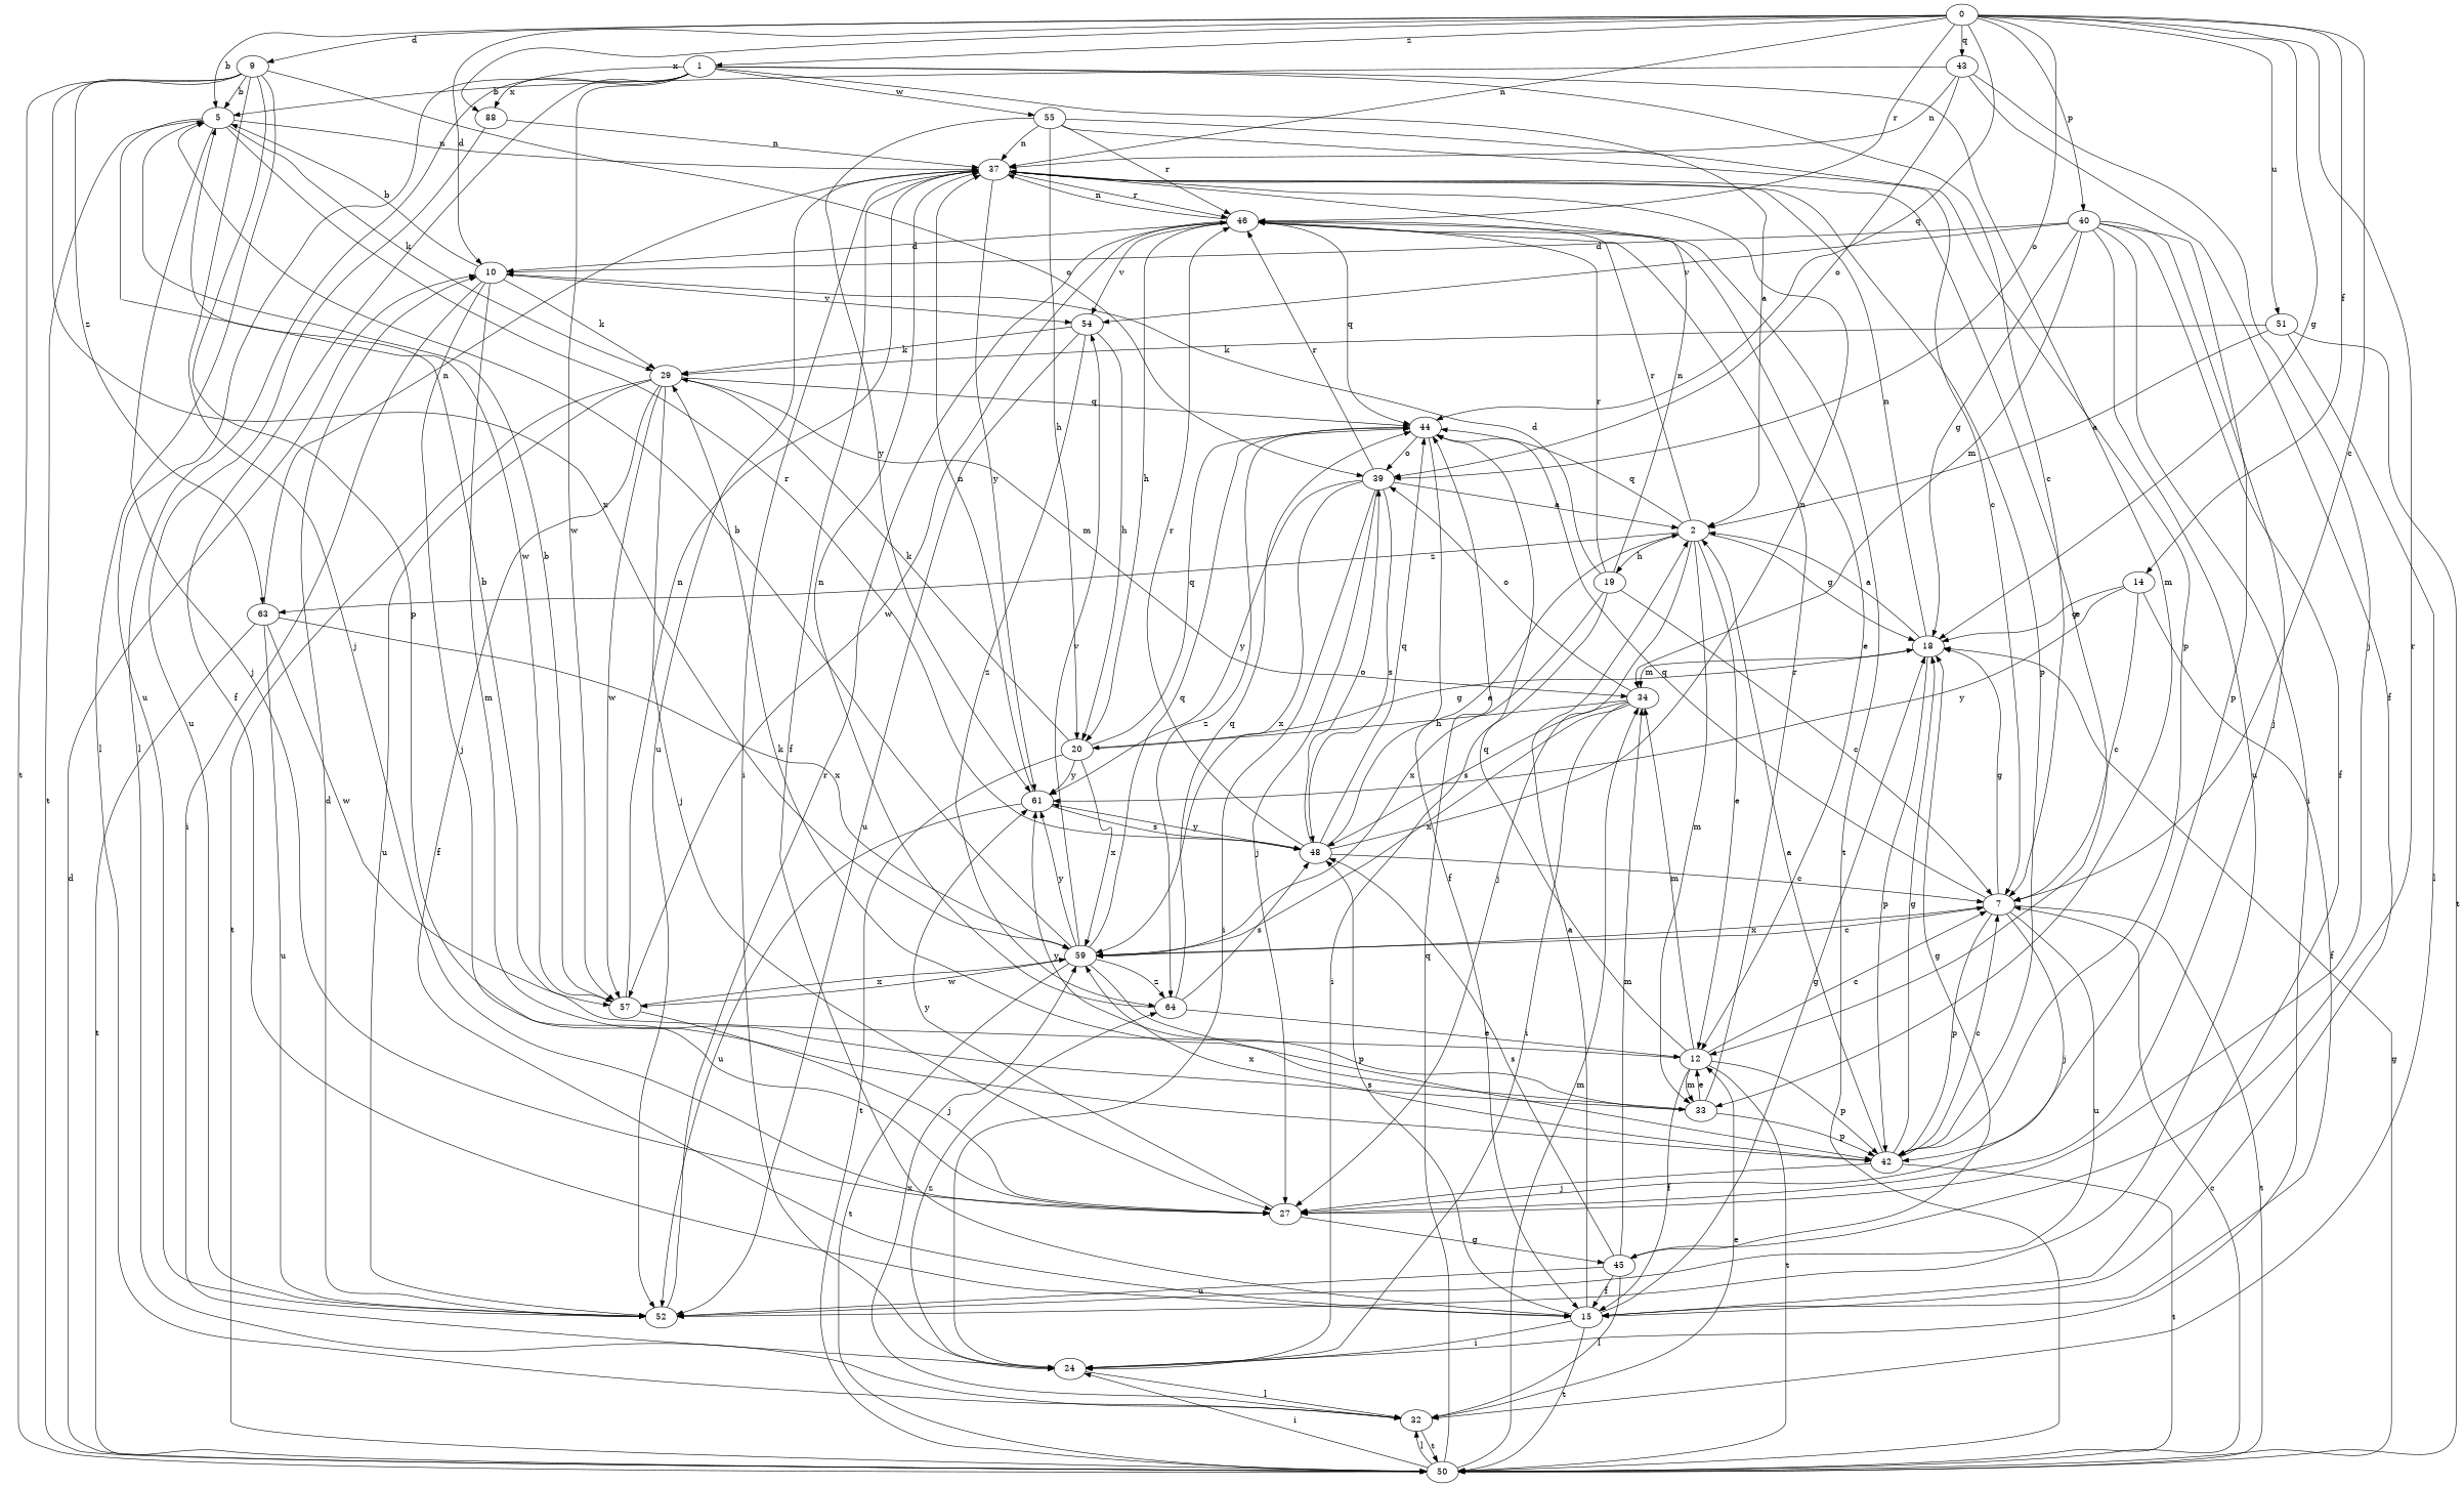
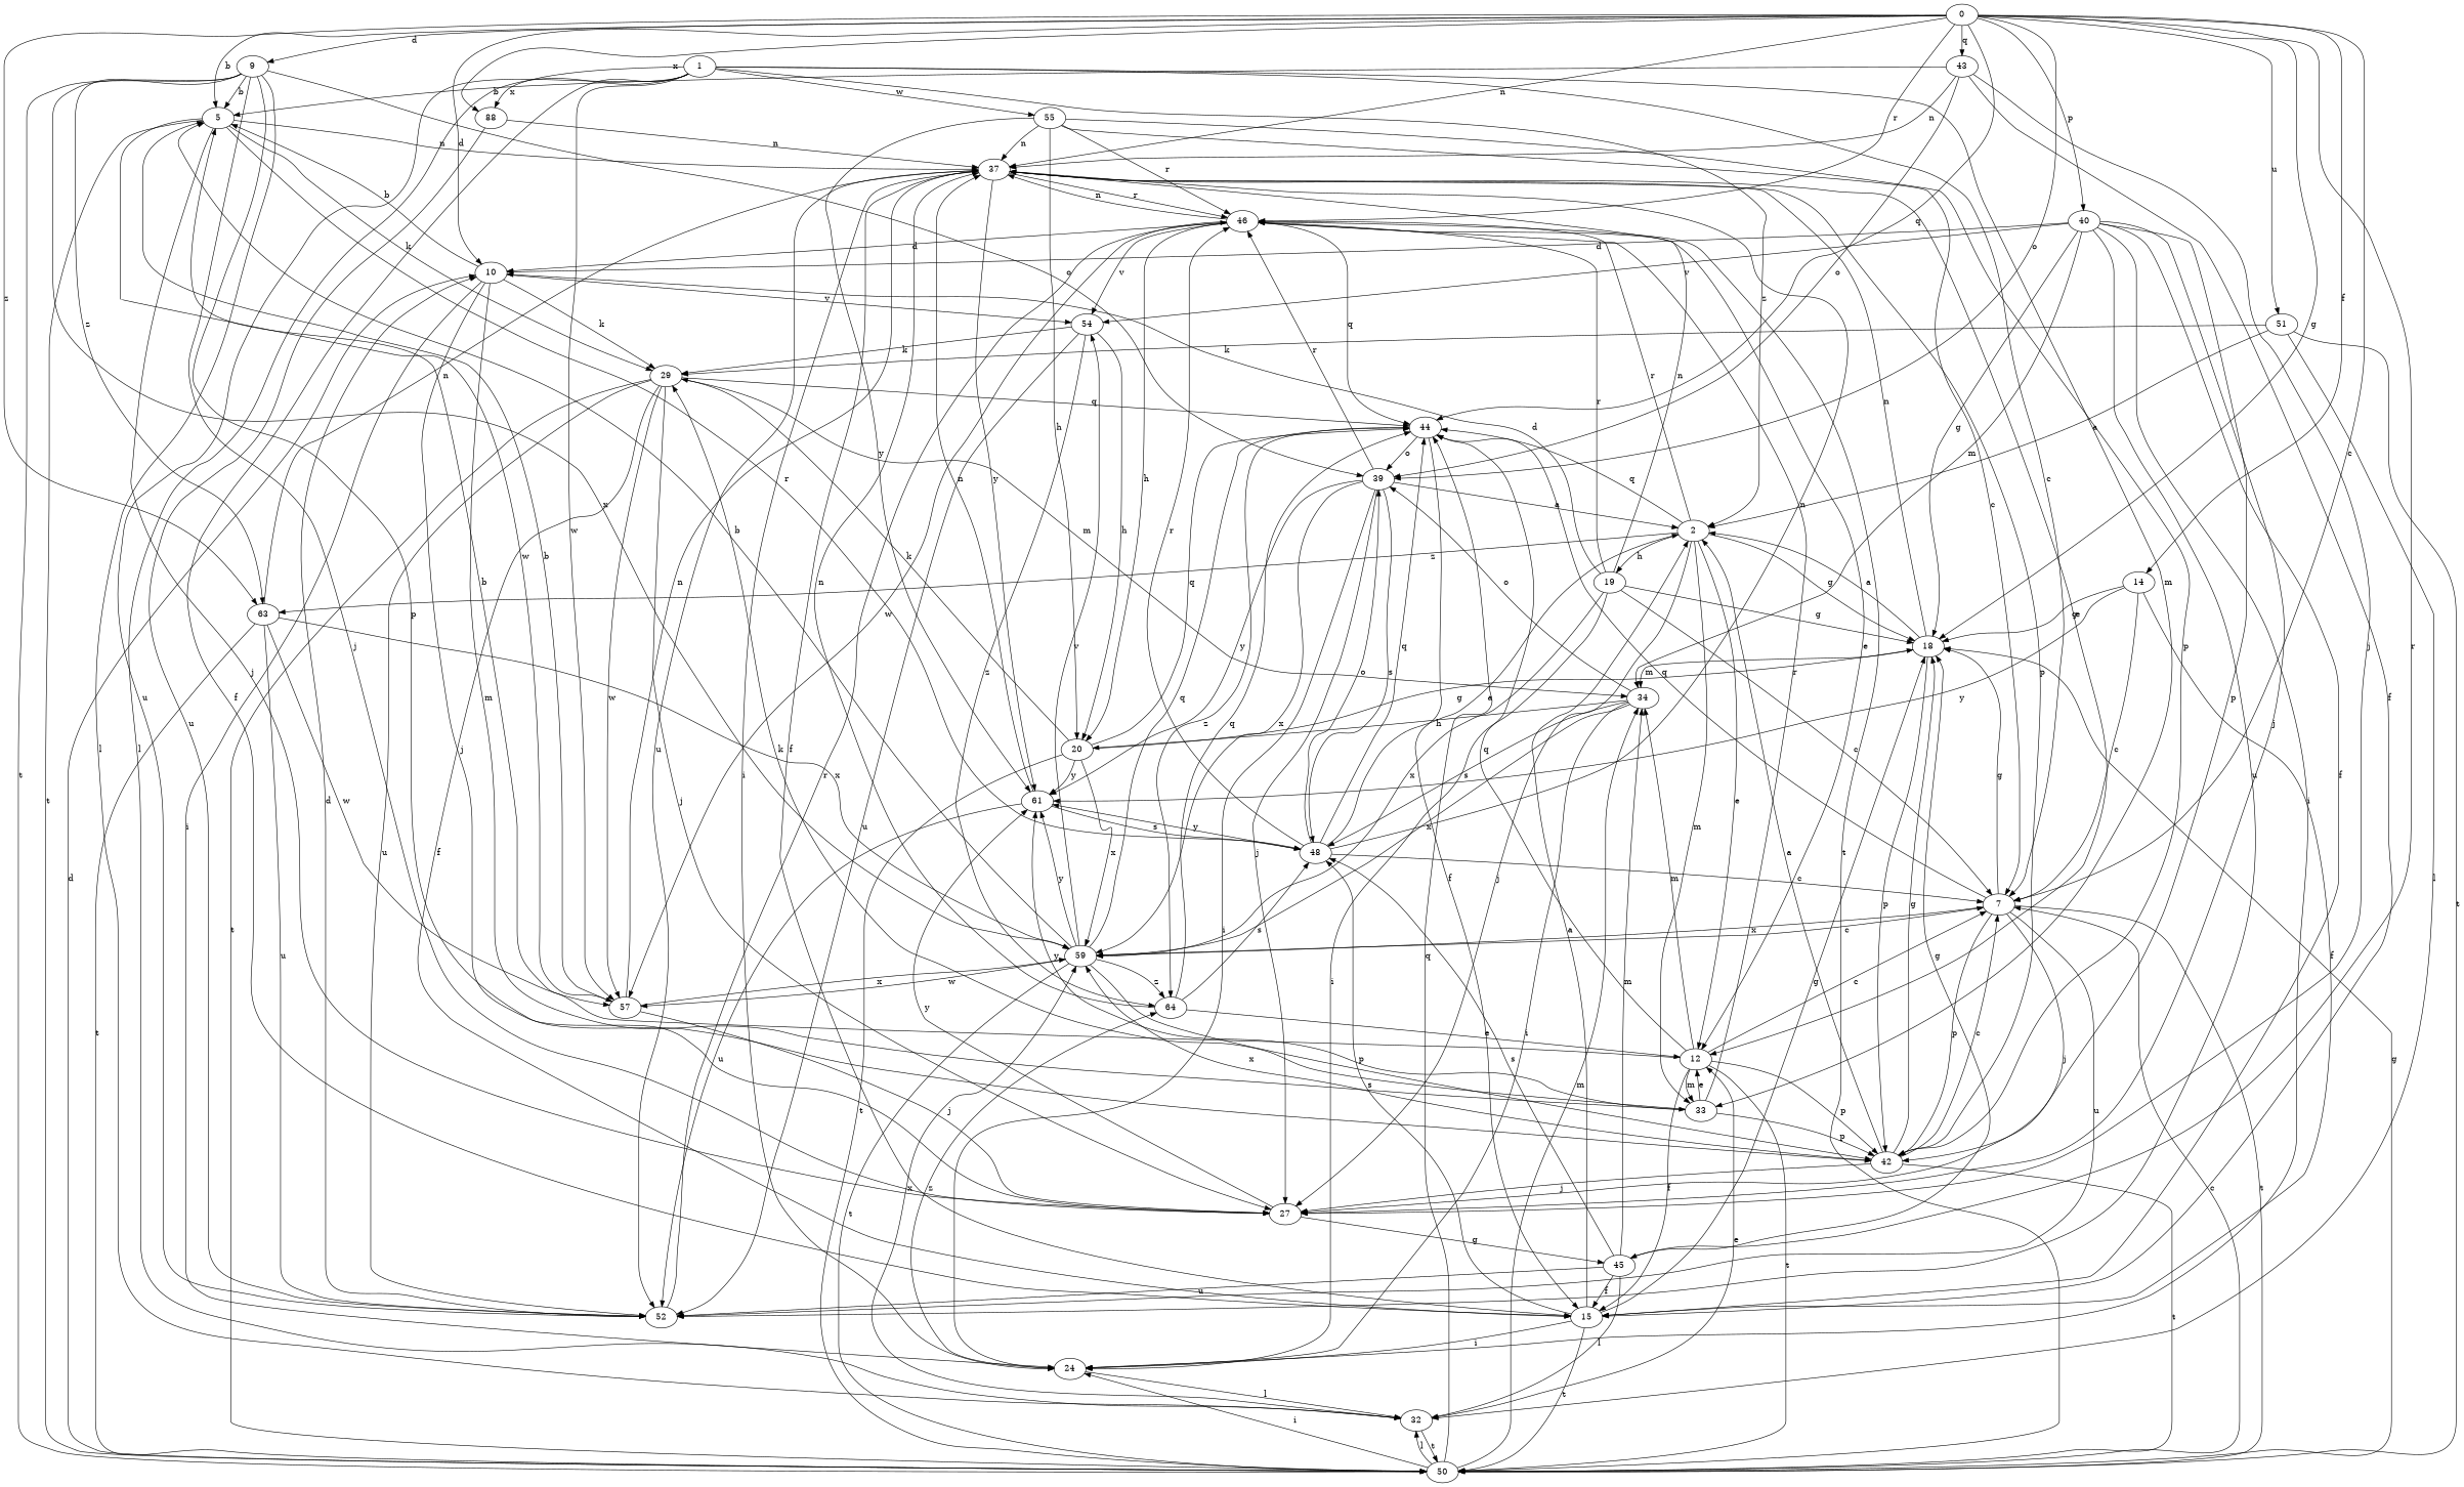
  strict digraph {
    0
    5
    7
    9
    10
    14
    18
    37
    39
    40
    43
    44
    45
    46
    51
    n16 [label=88]
    63
    57
    27
    29
    50
    48
    52
    42
    59
    32
    33
    24
    54
    15
    61
    2
    34
    12
    64
    20
    1
    55
    19
    0 -> 5 [label=b]
    0 -> 7 [label=c]
    0 -> 9 [label=d]
    0 -> 10 [label=d]
    0 -> 14 [label=f]
    0 -> 18 [label=g]
    0 -> 37 [label=n]
    0 -> 39 [label=o]
    0 -> 40 [label=p]
    0 -> 43 [label=q]
    0 -> 44 [label=q]
    0 -> 45 [label=r]
    0 -> 46 [label=r]
    0 -> 51 [label=u]
    0 -> n16 [label=x]
-   0 -> 1 [label=z]
+   0 -> 63 [label=z]
    5 -> 37 [label=n]
    5 -> 57 [label=w]
    5 -> 27 [label=j]
    5 -> 29 [label=k]
    5 -> 50 [label=t]
    5 -> 48 [label=r]
    7 -> 18 [label=g]
    7 -> 44 [label=q]
    7 -> 27 [label=j]
    7 -> 50 [label=t]
    7 -> 52 [label=u]
    7 -> 42 [label=p]
    7 -> 59 [label=x]
    9 -> 5 [label=b]
    9 -> 39 [label=o]
    9 -> 63 [label=z]
    9 -> 27 [label=j]
    9 -> 50 [label=t]
    9 -> 42 [label=p]
    9 -> 59 [label=x]
    9 -> 32 [label=l]
    10 -> 5 [label=b]
    10 -> 27 [label=j]
    10 -> 29 [label=k]
    10 -> 33 [label=m]
    10 -> 24 [label=i]
    10 -> 54 [label=v]
    14 -> 7 [label=c]
    14 -> 18 [label=g]
    14 -> 15 [label=f]
    14 -> 61 [label=y]
    18 -> 37 [label=n]
    18 -> 42 [label=p]
    18 -> 2 [label=a]
    18 -> 34 [label=m]
    37 -> 46 [label=r]
    37 -> 52 [label=u]
    37 -> 42 [label=p]
    37 -> 24 [label=i]
    37 -> 15 [label=f]
    37 -> 61 [label=y]
    37 -> 12 [label=e]
    39 -> 46 [label=r]
    39 -> 27 [label=j]
    39 -> 48 [label=s]
    39 -> 59 [label=x]
    39 -> 24 [label=i]
    39 -> 61 [label=y]
    39 -> 2 [label=a]
    40 -> 10 [label=d]
    40 -> 18 [label=g]
    40 -> 27 [label=j]
    40 -> 52 [label=u]
    40 -> 42 [label=p]
    40 -> 24 [label=i]
    40 -> 54 [label=v]
    40 -> 15 [label=f]
    40 -> 34 [label=m]
    43 -> 5 [label=b]
    43 -> 37 [label=n]
    43 -> 39 [label=o]
    43 -> 27 [label=j]
    43 -> 15 [label=f]
    44 -> 39 [label=o]
    44 -> 15 [label=f]
    44 -> 64 [label=z]
    45 -> 18 [label=g]
    45 -> 48 [label=s]
    45 -> 52 [label=u]
    45 -> 32 [label=l]
    45 -> 15 [label=f]
    45 -> 34 [label=m]
    46 -> 10 [label=d]
    46 -> 37 [label=n]
    46 -> 44 [label=q]
    46 -> 57 [label=w]
    46 -> 50 [label=t]
    46 -> 54 [label=v]
    46 -> 12 [label=e]
    46 -> 20 [label=h]
    51 -> 29 [label=k]
    51 -> 50 [label=t]
    51 -> 32 [label=l]
    51 -> 2 [label=a]
    n16 -> 37 [label=n]
    n16 -> 52 [label=u]
    63 -> 37 [label=n]
    63 -> 57 [label=w]
    63 -> 50 [label=t]
    63 -> 52 [label=u]
    63 -> 59 [label=x]
    57 -> 5 [label=b]
    57 -> 37 [label=n]
    57 -> 27 [label=j]
    57 -> 59 [label=x]
    27 -> 45 [label=g]
    27 -> 61 [label=y]
    29 -> 44 [label=q]
    29 -> 57 [label=w]
    29 -> 27 [label=j]
    29 -> 50 [label=t]
    29 -> 52 [label=u]
    29 -> 15 [label=f]
    29 -> 34 [label=m]
    50 -> 7 [label=c]
    50 -> 10 [label=d]
    50 -> 18 [label=g]
    50 -> 44 [label=q]
    50 -> 32 [label=l]
    50 -> 24 [label=i]
    50 -> 34 [label=m]
    48 -> 7 [label=c]
    48 -> 37 [label=n]
    48 -> 39 [label=o]
    48 -> 44 [label=q]
    48 -> 46 [label=r]
    48 -> 61 [label=y]
    48 -> 2 [label=a]
    52 -> 10 [label=d]
    52 -> 46 [label=r]
    42 -> 7 [label=c]
    42 -> 18 [label=g]
    42 -> 27 [label=j]
    42 -> 50 [label=t]
    42 -> 59 [label=x]
    42 -> 2 [label=a]
    59 -> 5 [label=b]
    59 -> 7 [label=c]
    59 -> 44 [label=q]
    59 -> 57 [label=w]
    59 -> 50 [label=t]
    59 -> 42 [label=p]
    59 -> 54 [label=v]
    59 -> 61 [label=y]
    59 -> 64 [label=z]
    32 -> 50 [label=t]
    32 -> 59 [label=x]
    32 -> 12 [label=e]
    33 -> 46 [label=r]
    33 -> 29 [label=k]
    33 -> 42 [label=p]
    33 -> 61 [label=y]
    33 -> 12 [label=e]
    24 -> 32 [label=l]
    24 -> 64 [label=z]
    54 -> 29 [label=k]
    54 -> 52 [label=u]
    54 -> 64 [label=z]
    54 -> 20 [label=h]
    15 -> 18 [label=g]
    15 -> 50 [label=t]
    15 -> 48 [label=s]
    15 -> 24 [label=i]
    15 -> 2 [label=a]
    61 -> 37 [label=n]
    61 -> 48 [label=s]
    61 -> 52 [label=u]
    2 -> 18 [label=g]
    2 -> 44 [label=q]
    2 -> 46 [label=r]
    2 -> 63 [label=z]
    2 -> 27 [label=j]
    2 -> 33 [label=m]
    2 -> 12 [label=e]
    2 -> 19 [label=h]
    34 -> 39 [label=o]
    34 -> 48 [label=s]
    34 -> 59 [label=x]
    34 -> 24 [label=i]
    34 -> 20 [label=h]
    12 -> 5 [label=b]
    12 -> 7 [label=c]
    12 -> 44 [label=q]
    12 -> 50 [label=t]
    12 -> 42 [label=p]
    12 -> 33 [label=m]
    12 -> 15 [label=f]
    12 -> 34 [label=m]
    64 -> 37 [label=n]
    64 -> 44 [label=q]
    64 -> 48 [label=s]
    64 -> 12 [label=e]
    20 -> 18 [label=g]
    20 -> 44 [label=q]
    20 -> 29 [label=k]
    20 -> 50 [label=t]
    20 -> 59 [label=x]
    20 -> 61 [label=y]
    1 -> 7 [label=c]
    1 -> n16 [label=x]
    1 -> 57 [label=w]
    1 -> 52 [label=u]
    1 -> 32 [label=l]
    1 -> 33 [label=m]
    1 -> 15 [label=f]
-   1 -> 2 [label=a]
+   1 -> 2 [label=z]
    1 -> 55 [label=w]
    55 -> 7 [label=c]
    55 -> 37 [label=n]
    55 -> 46 [label=r]
    55 -> 42 [label=p]
    55 -> 61 [label=y]
    55 -> 20 [label=h]
    19 -> 7 [label=c]
    19 -> 10 [label=d]
+   19 -> 18 [label=g]
    19 -> 37 [label=n]
    19 -> 46 [label=r]
    19 -> 59 [label=x]
    19 -> 24 [label=i]
  }
